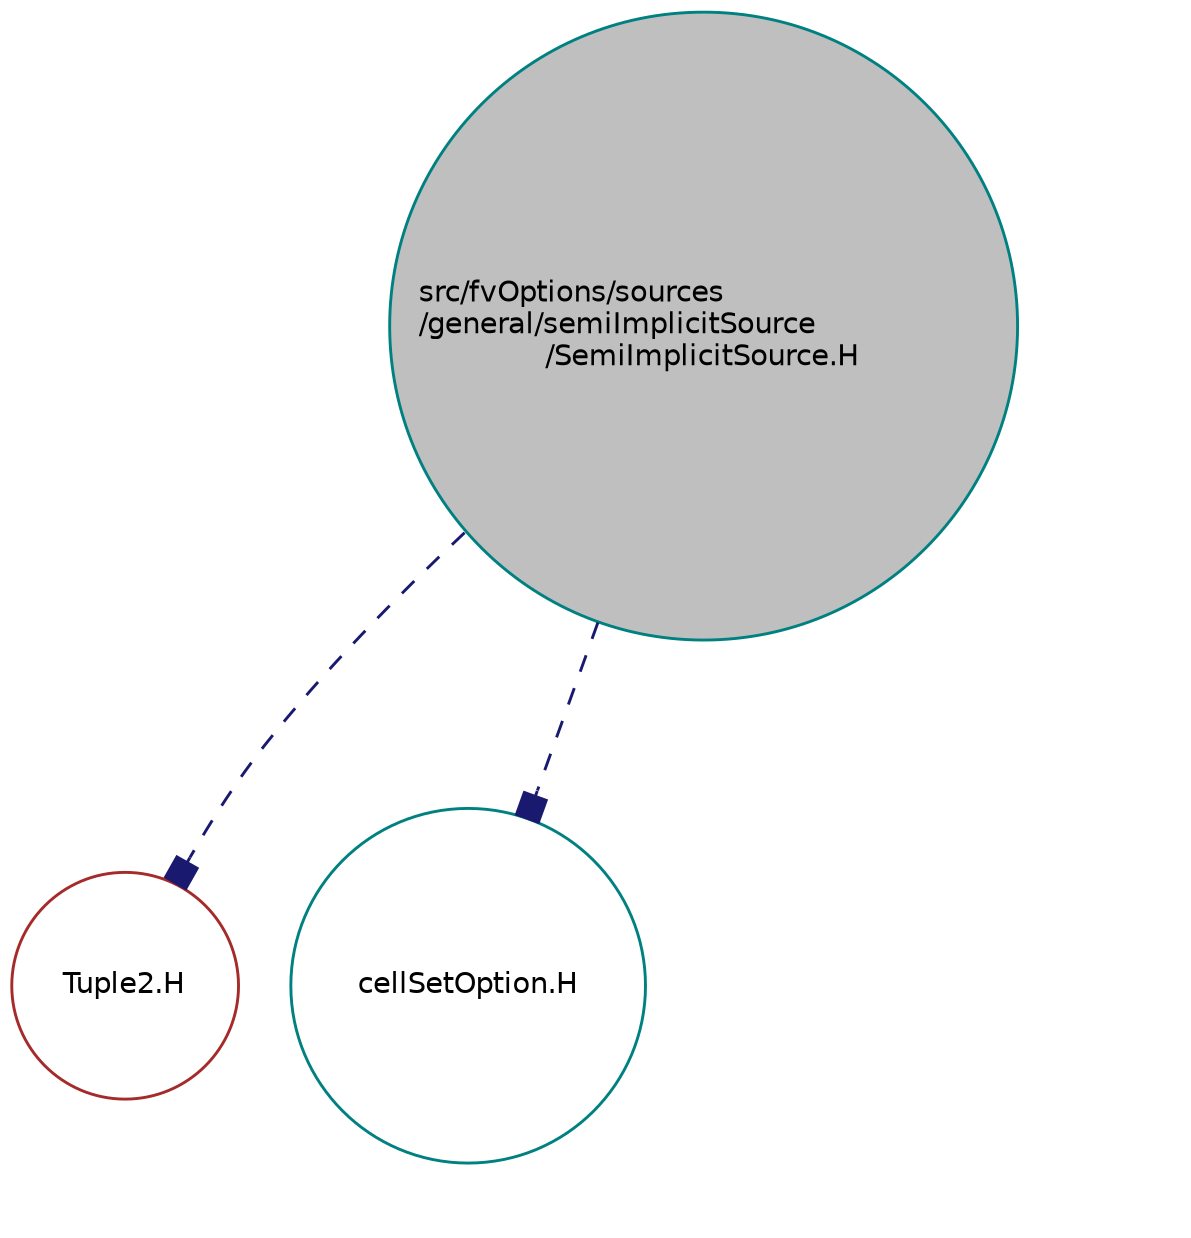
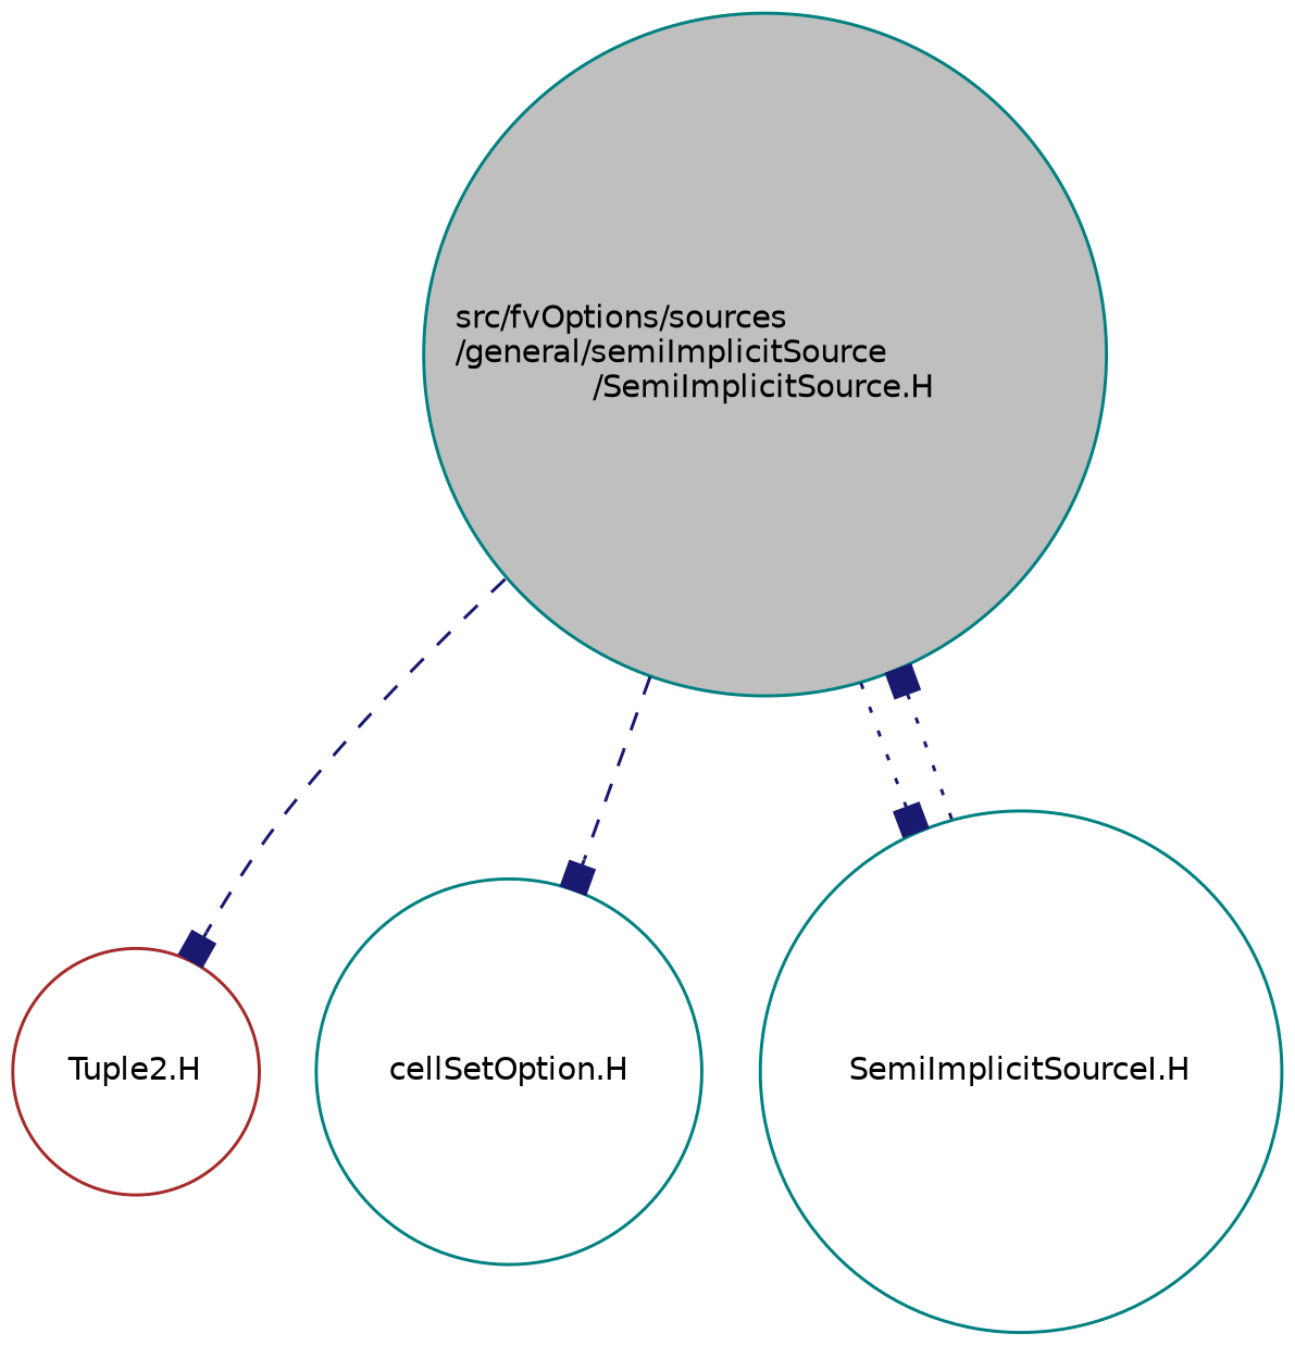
  digraph {
    node [color=teal fontname=Helvetica fontsize=10 shape=circle]
    edge [color=midnightblue fontname=Helvetica fontsize=10 labelfontname=Helvetica labelfontsize=10 style=dashed arrowhead=box]
    n1 [fillcolor=grey75 fontcolor=black height=0.2 label="src/fvOptions/sources\l/general/semiImplicitSource\l/SemiImplicitSource.H" style=filled width=0.4]
    n2 [color=brown height=0.2 label="Tuple2.H" width=0.4]
    n3 [height=0.2 label="cellSetOption.H" width=0.4]
+   n4 [height=0.2 label="SemiImplicitSourceI.H" width=0.4]
    n1 -> n2
    n1 -> n3
+   n1 -> n4 [style=dotted]
+   n4 -> n1 [style=dotted]
  }
